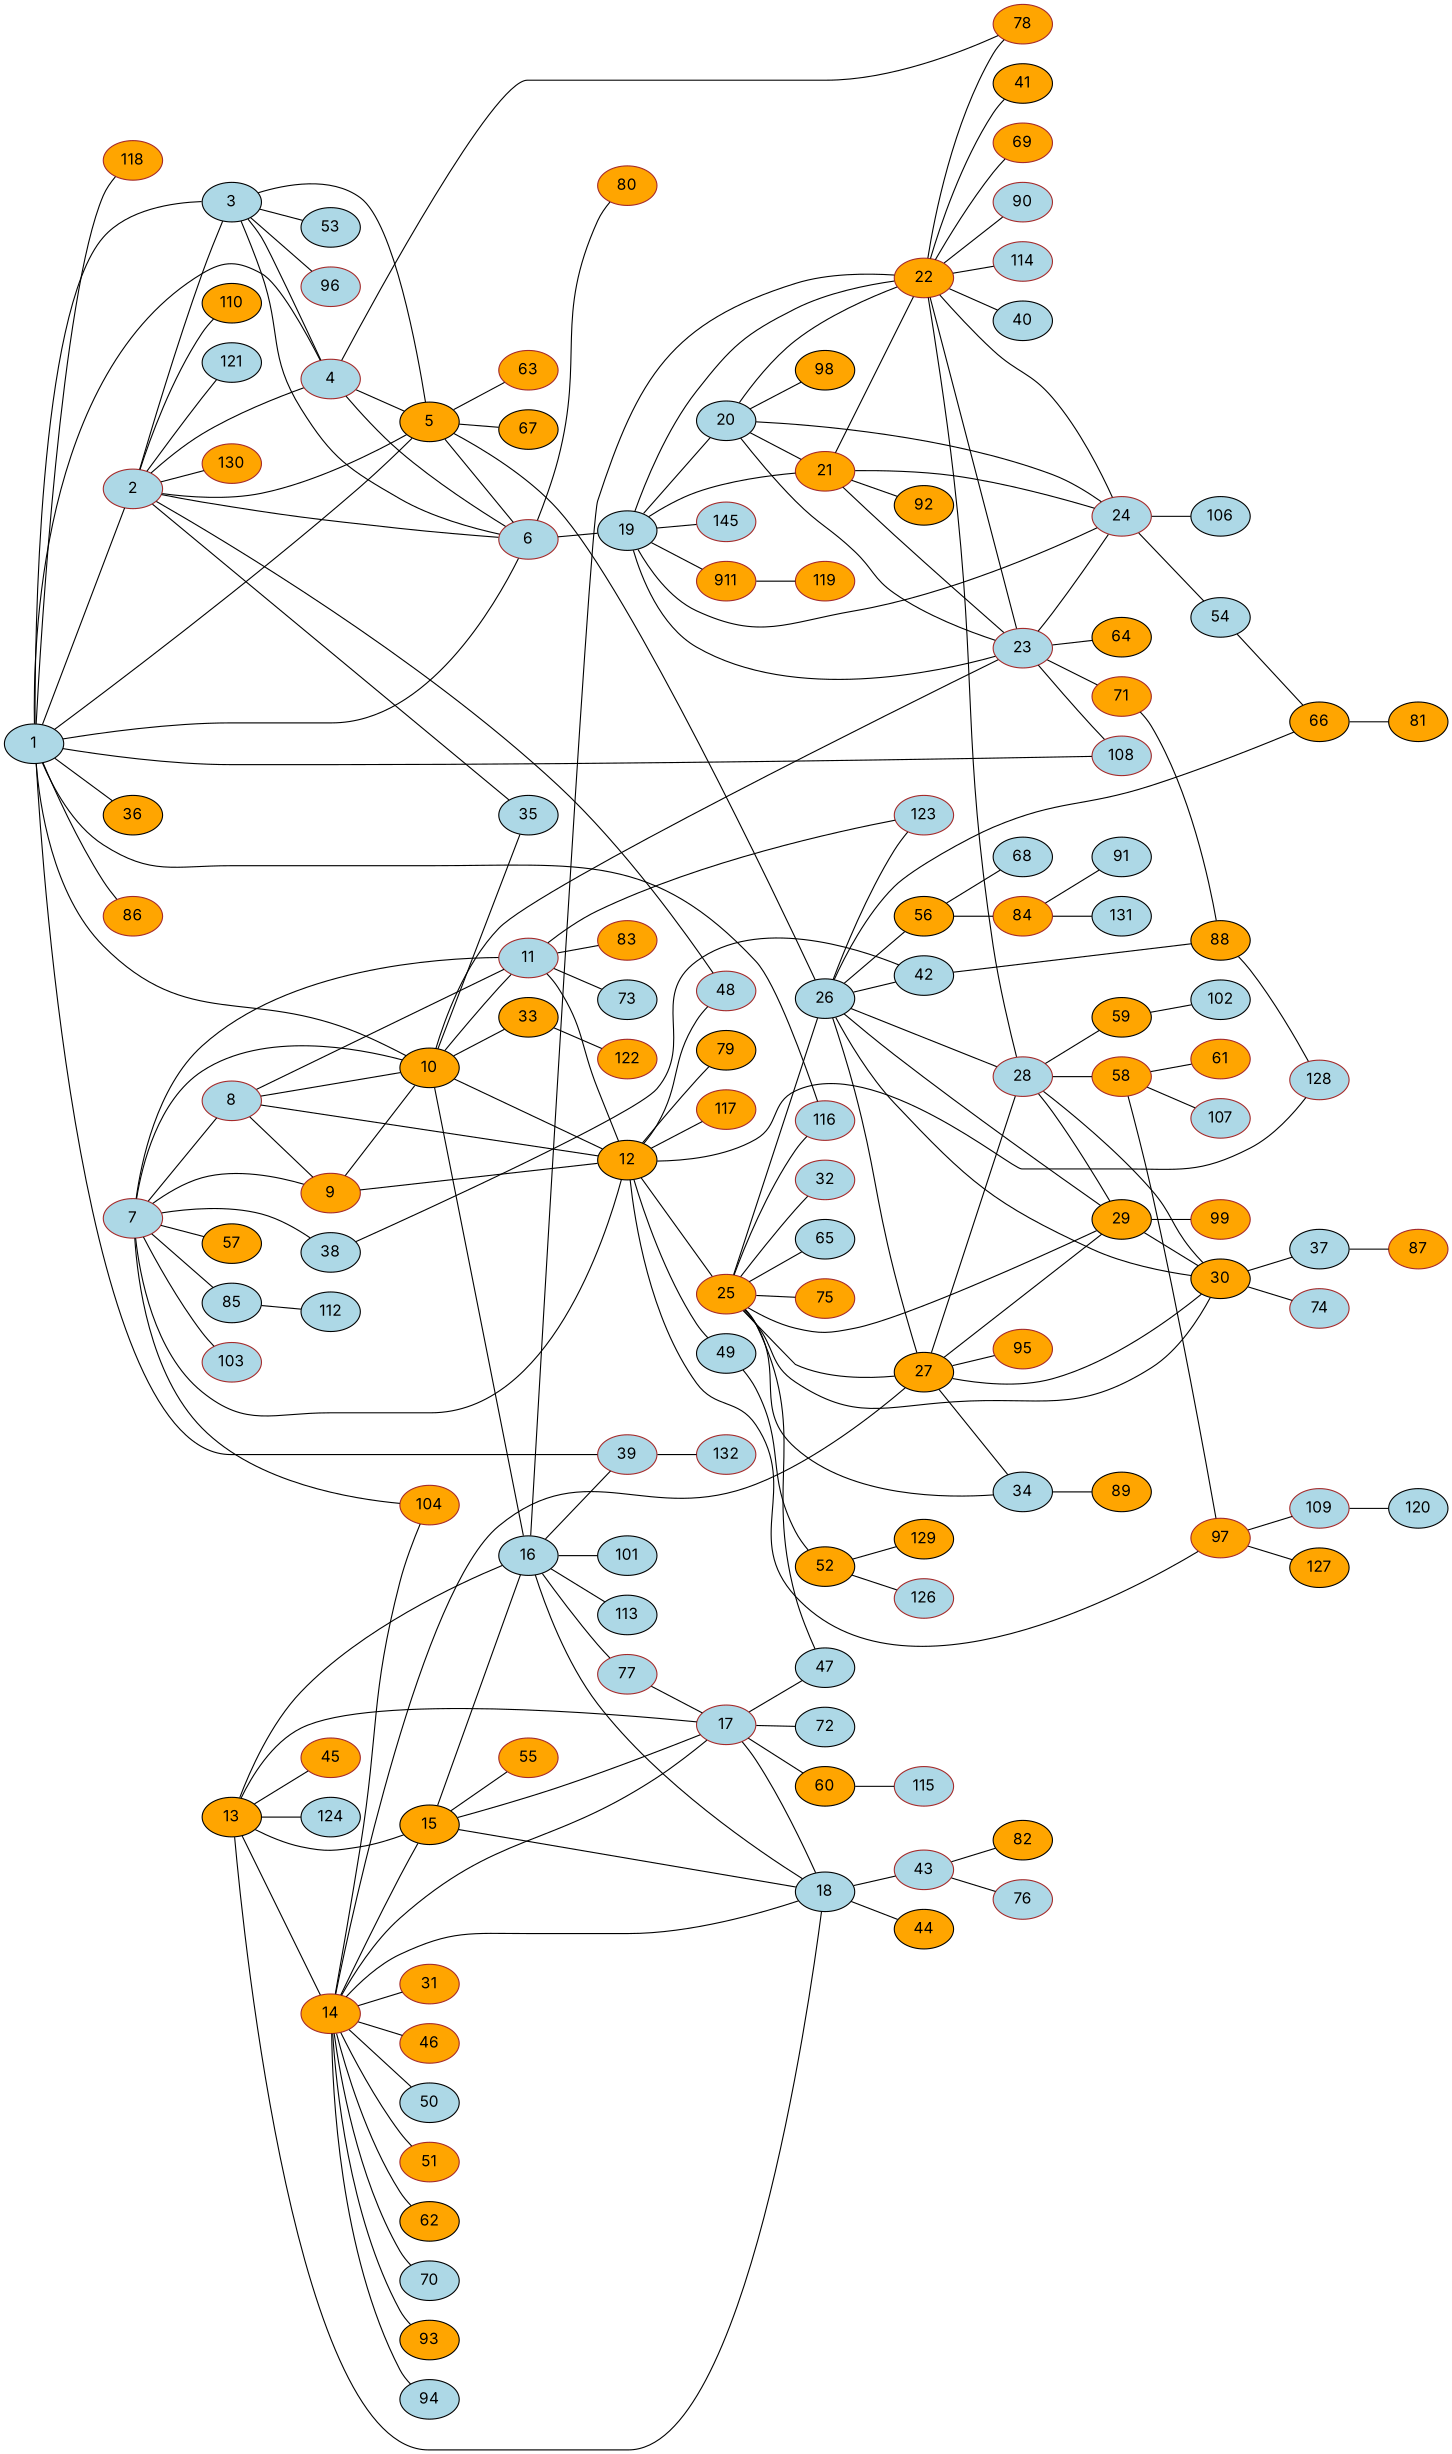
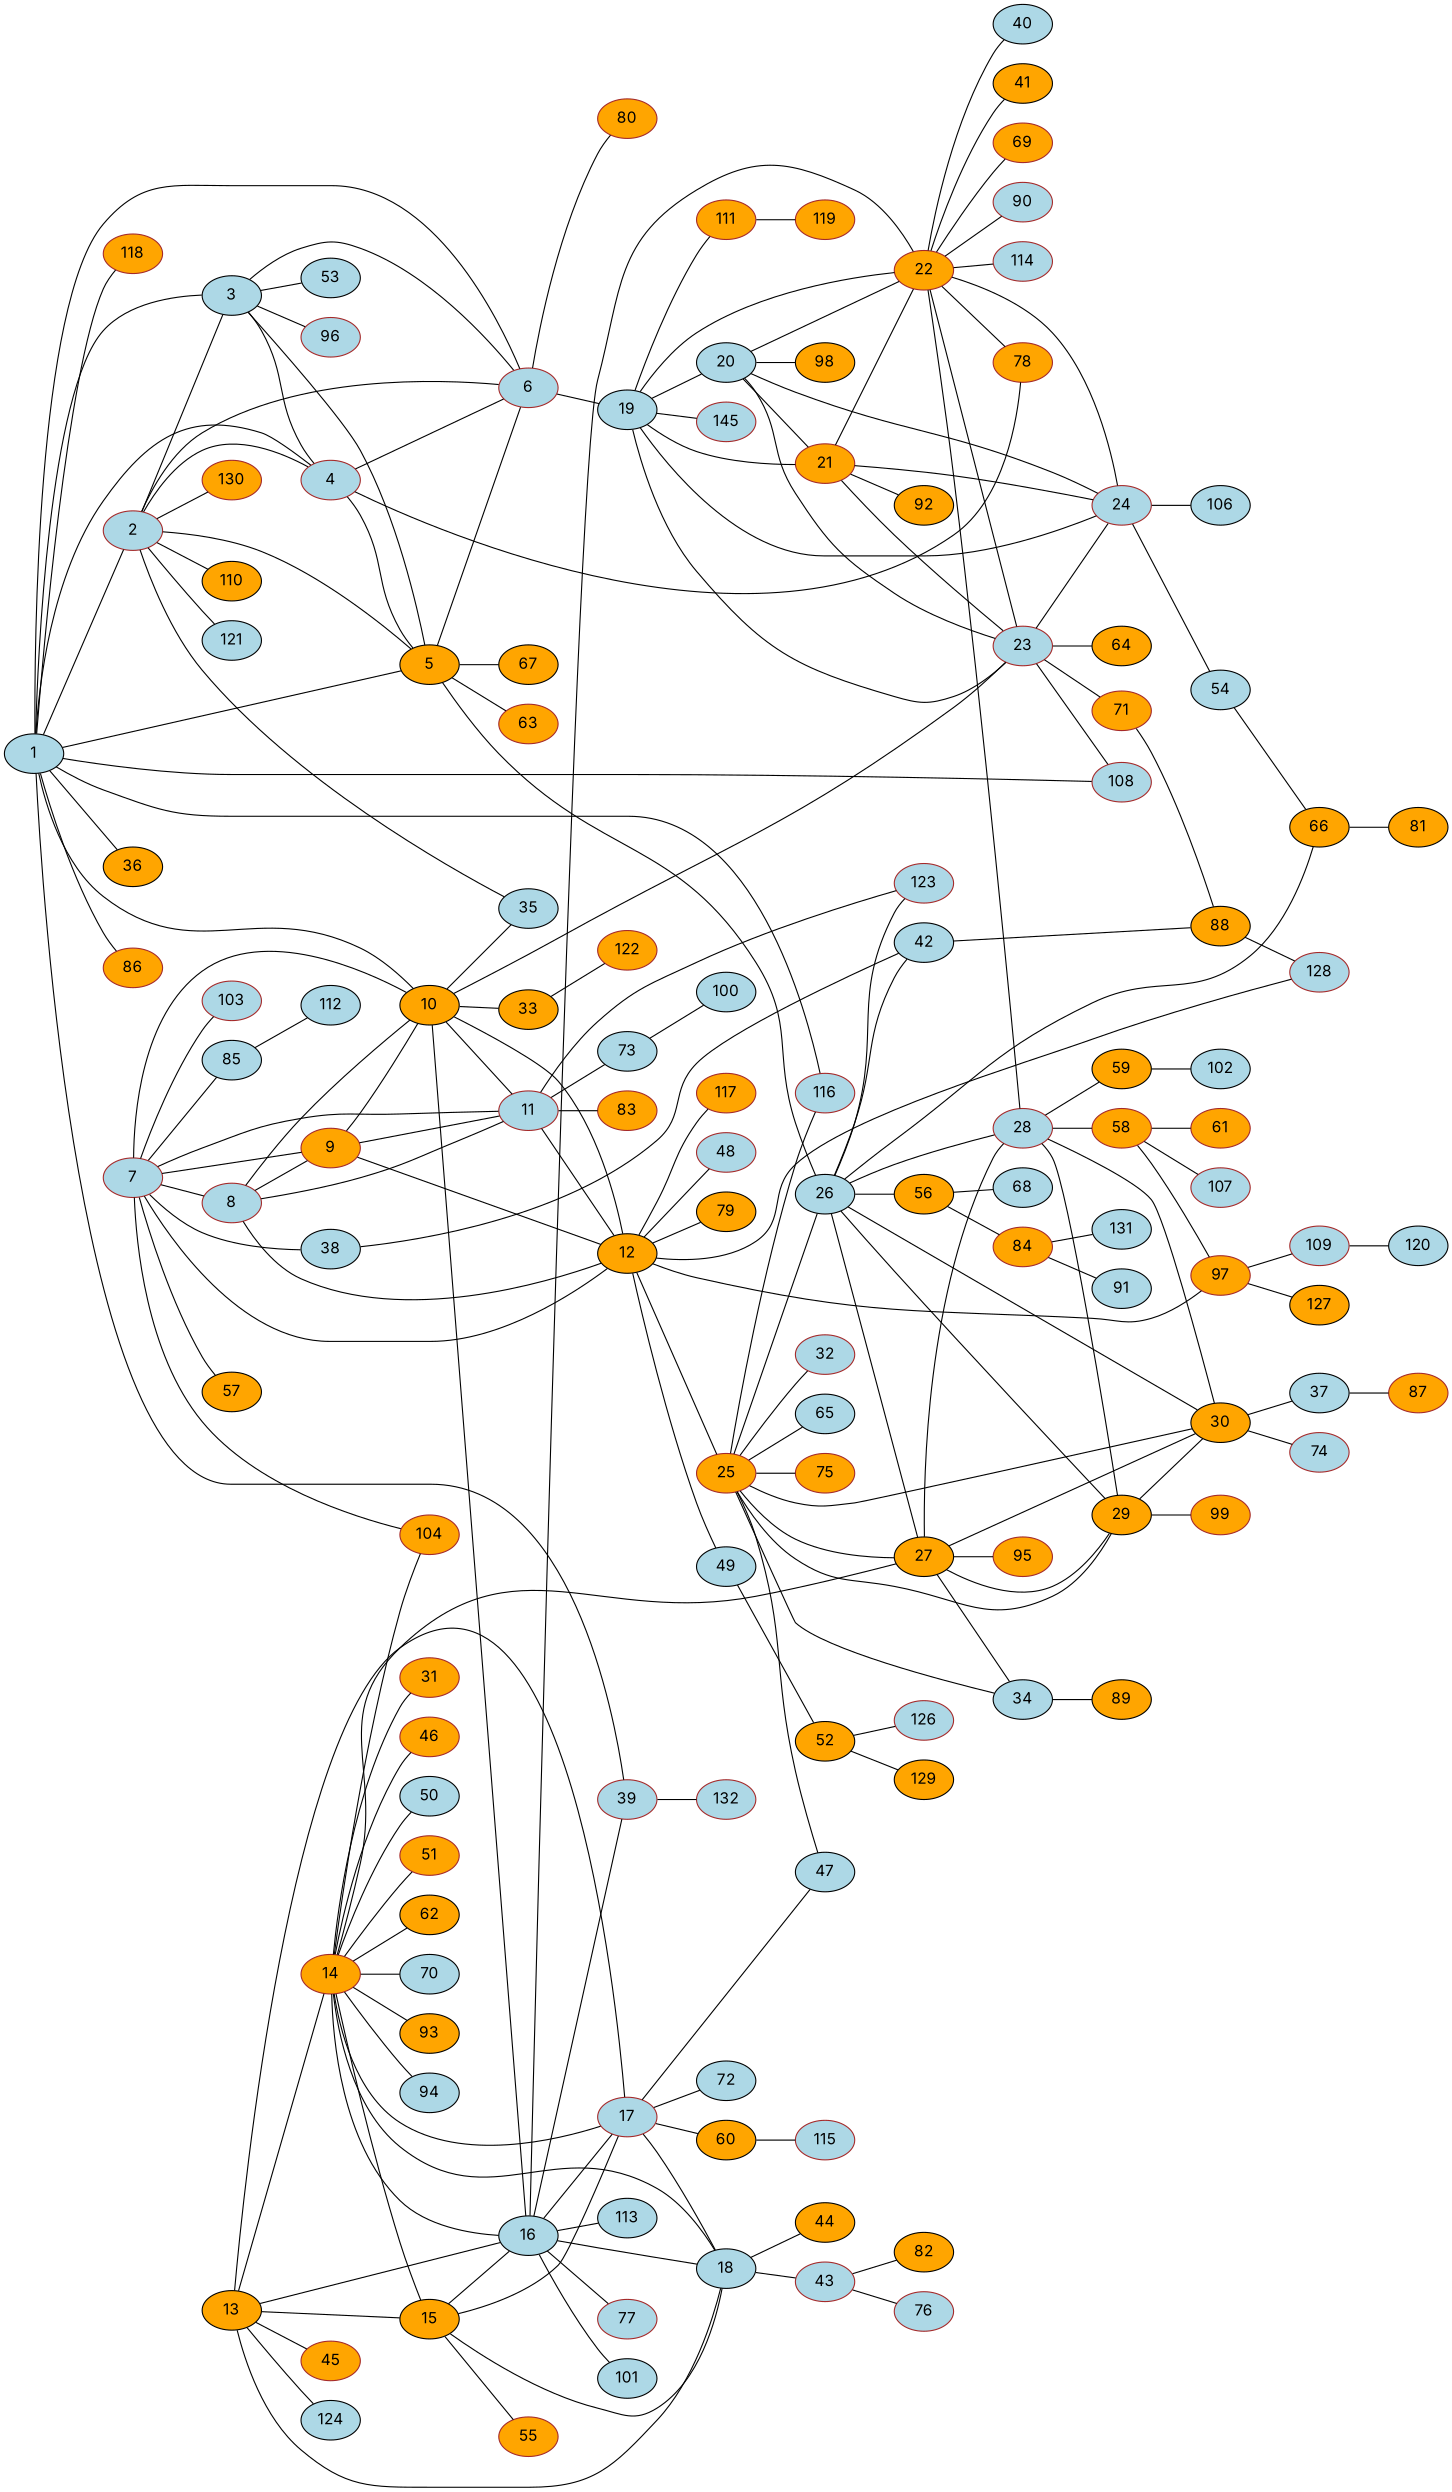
  graph {
    fontname=Inter
    rankdir=LR
    node [color=black fillcolor=lightblue fontname=Inter style=filled]
    edge [fontname=Inter]
    2 [color=brown]
    1
    3
    4 [color=brown]
    5 [fillcolor=orange]
    6 [color=brown]
    10 [fillcolor=orange]
    36 [fillcolor=orange]
    39 [color=brown]
    86 [color=brown fillcolor=orange]
    108 [color=brown]
    116 [color=brown]
    118 [color=brown fillcolor=orange]
    35
    48 [color=brown]
    110 [fillcolor=orange]
    121
    130 [color=brown fillcolor=orange]
    53
    96 [color=brown]
    78 [color=brown fillcolor=orange]
    26
    63 [color=brown fillcolor=orange]
    67 [fillcolor=orange]
    19
    80 [color=brown fillcolor=orange]
    11 [color=brown]
    12 [fillcolor=orange]
    16
    23 [color=brown]
    33 [fillcolor=orange]
    132 [color=brown]
    14 [color=brown fillcolor=orange]
    104 [color=brown fillcolor=orange]
    15 [fillcolor=orange]
    17 [color=brown]
    18
    27 [fillcolor=orange]
    31 [color=brown fillcolor=orange]
    46 [color=brown fillcolor=orange]
    50
    51 [color=brown fillcolor=orange]
    62 [fillcolor=orange]
    70
    93 [fillcolor=orange]
    94
    123 [color=brown]
    28 [color=brown]
    29 [fillcolor=orange]
    30 [fillcolor=orange]
    42
    56 [fillcolor=orange]
    66 [fillcolor=orange]
    22 [color=brown fillcolor=orange]
    20
    21 [color=brown fillcolor=orange]
    24 [color=brown]
    n58 [color=brown label=145]
-   111 [color=brown fillcolor=orange label=911]
+   111 [color=brown fillcolor=orange]
    7 [color=brown]
    8 [color=brown]
    9 [color=brown fillcolor=orange]
    38
    57 [fillcolor=orange]
    85
    103 [color=brown]
    73
    83 [color=brown fillcolor=orange]
    25 [color=brown fillcolor=orange]
    49
    79 [fillcolor=orange]
    97 [color=brown fillcolor=orange]
    117 [color=brown fillcolor=orange]
    128 [color=brown]
    112
    77 [color=brown]
    101
    113
    64 [fillcolor=orange]
    71 [color=brown fillcolor=orange]
    122 [color=brown fillcolor=orange]
+   100
    47
    32 [color=brown]
    65
    75 [color=brown fillcolor=orange]
    34
    52 [fillcolor=orange]
    109 [color=brown]
    127 [fillcolor=orange]
    13 [fillcolor=orange]
    45 [color=brown fillcolor=orange]
    124
    55 [color=brown fillcolor=orange]
    60 [fillcolor=orange]
    72
    43 [color=brown]
    44 [fillcolor=orange]
    95 [color=brown fillcolor=orange]
    40
    41 [fillcolor=orange]
    69 [color=brown fillcolor=orange]
    90 [color=brown]
    114 [color=brown]
    115 [color=brown]
    82 [fillcolor=orange]
    76 [color=brown]
    98 [fillcolor=orange]
    92 [fillcolor=orange]
    54
    106
    119 [color=brown fillcolor=orange]
    58 [color=brown fillcolor=orange]
    59 [fillcolor=orange]
    88 [fillcolor=orange]
    99 [color=brown fillcolor=orange]
    37
    74 [color=brown]
    68
    84 [color=brown fillcolor=orange]
    81 [fillcolor=orange]
    89 [fillcolor=orange]
    61 [color=brown fillcolor=orange]
    107 [color=brown]
    102
    87 [color=brown fillcolor=orange]
    126 [color=brown]
    129 [fillcolor=orange]
    91
    131
    120
    2 -- 3
    2 -- 4
    2 -- 5
    2 -- 6
    2 -- 35
-   2 -- 48
    2 -- 110
    2 -- 121
    2 -- 130
    1 -- 2
    1 -- 3
    1 -- 4
    1 -- 5
    1 -- 6
    1 -- 10
    1 -- 36
    1 -- 39
    1 -- 86
    1 -- 108
    1 -- 116
    1 -- 118
    3 -- 4
    3 -- 5
    3 -- 6
    3 -- 53
    3 -- 96
    4 -- 5
    4 -- 6
    4 -- 78
    5 -- 6
    5 -- 26
    5 -- 63
    5 -- 67
    6 -- 19
    6 -- 80
    10 -- 35
    10 -- 11
    10 -- 12
    10 -- 16
    10 -- 23
    10 -- 33
    39 -- 132
    26 -- 27
    26 -- 123
    26 -- 28
    26 -- 29
    26 -- 30
    26 -- 42
    26 -- 56
    26 -- 66
    19 -- 23
    19 -- 22
    19 -- 20
    19 -- 21
    19 -- 24
    19 -- n58
    19 -- 111
    11 -- 12
    11 -- 123
    11 -- 73
    11 -- 83
    12 -- 48
    12 -- 25
    12 -- 49
    12 -- 79
    12 -- 97
    12 -- 117
    12 -- 128
    16 -- 39
-   77 -- 17
+   16 -- 17
    16 -- 18
    16 -- 22
    16 -- 77
    16 -- 101
    16 -- 113
    23 -- 108
    23 -- 24
    23 -- 64
    23 -- 71
    33 -- 122
+   14 -- 16
    14 -- 104
    14 -- 15
    14 -- 17
    14 -- 18
    14 -- 27
    14 -- 31
    14 -- 46
    14 -- 50
    14 -- 51
    14 -- 62
    14 -- 70
    14 -- 93
    14 -- 94
    15 -- 16
    15 -- 17
    15 -- 18
    15 -- 55
    17 -- 18
    17 -- 47
    17 -- 60
    17 -- 72
    18 -- 43
    18 -- 44
    27 -- 28
    27 -- 29
    27 -- 30
    27 -- 34
    27 -- 95
    28 -- 29
    28 -- 30
    28 -- 58
    28 -- 59
    29 -- 30
    29 -- 99
    30 -- 37
    30 -- 74
    42 -- 88
    56 -- 68
    56 -- 84
    66 -- 81
    22 -- 78
    22 -- 23
    22 -- 28
    22 -- 24
    22 -- 40
    22 -- 41
    22 -- 69
    22 -- 90
    22 -- 114
    20 -- 23
    20 -- 22
    20 -- 21
    20 -- 24
    20 -- 98
    21 -- 23
    21 -- 22
    21 -- 24
    21 -- 92
    24 -- 54
    24 -- 106
    111 -- 119
    7 -- 10
    7 -- 11
    7 -- 12
    7 -- 104
    7 -- 8
    7 -- 9
    7 -- 38
    7 -- 57
    7 -- 85
    7 -- 103
    8 -- 10
    8 -- 11
    8 -- 12
    8 -- 9
    9 -- 10
+   9 -- 11
    9 -- 12
    38 -- 42
    85 -- 112
+   73 -- 100
    25 -- 116
    25 -- 26
    25 -- 27
    25 -- 29
    25 -- 30
    25 -- 47
    25 -- 32
    25 -- 65
    25 -- 75
    25 -- 34
    49 -- 52
    97 -- 109
    97 -- 127
    71 -- 88
    34 -- 89
    52 -- 126
    52 -- 129
    109 -- 120
    13 -- 16
    13 -- 14
    13 -- 15
    13 -- 17
    13 -- 18
    13 -- 45
    13 -- 124
    60 -- 115
    43 -- 82
    43 -- 76
    54 -- 66
    58 -- 97
    58 -- 61
    58 -- 107
    59 -- 102
    88 -- 128
    37 -- 87
    84 -- 91
    84 -- 131
  }
